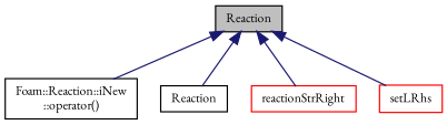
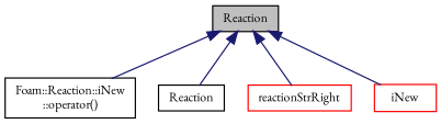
  digraph {
    rankdir=TB
    fontname="EB Garamond"
    node [color=black fontname="EB Garamond" fontsize=10 shape=record]
    edge [color=midnightblue dir=back fontname="EB Garamond" fontsize=10 labelfontname=FreeSans labelfontsize=10 style=solid]
    n1 [fillcolor=grey75 fontcolor=black height=0.2 label=Reaction style=filled width=0.4]
    n2 [height=0.2 label="Foam::Reaction::iNew\l::operator()" width=0.4]
    n3 [height=0.2 label=Reaction width=0.4]
    n4 [color=red height=0.2 label=reactionStrRight width=0.4]
-   n5 [color=red height=0.2 label=setLRhs width=0.4]
+   n5 [color=red height=0.2 label=iNew width=0.4]
    n1 -> n2
    n1 -> n3
    n1 -> n4
    n1 -> n5
  }
